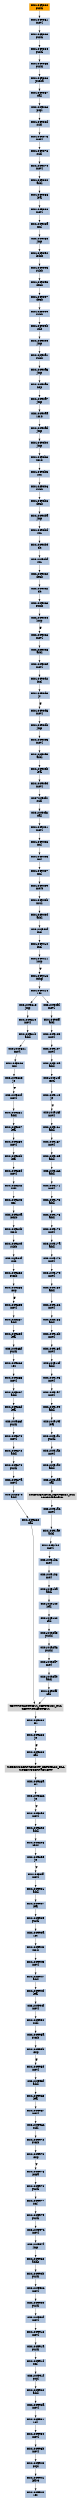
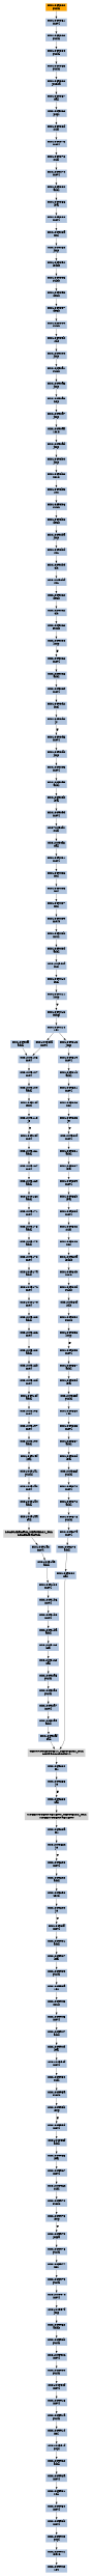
  strict digraph {
    node [color=lightsteelblue fillcolor=lightsteelblue shape=rectangle style=filled]
    edge [color="#000000"]
    n1 [label="0x010490b5\nstc"]
    n2 [label="0x010490b6\nsubb"]
    n3 [label="0x010490b8\ndecb"]
    n4 [label="0x010490ba\njmp"]
    n5 [label="0x01049063\npushl"]
    n6 [label="0x01049064\npushl"]
    n7 [label="0x01049065\npushl"]
    n8 [label="0x01049066\npusha"]
    n9 [label="0x0104940b\nmull"]
    n10 [label="0x0104940d\naddl"]
    n11 [label="0x0104940f\nincl"]
    n12 [label="0x01049410\nincl"]
    n13 [label="0x010490aa\nrorb"]
    n14 [label="0x010490ad\njmp"]
    n15 [label="0x010490b0\njmp"]
    n16 [label="0x010490b3\nxorb"]
    n17 [label="0x0104906c\npopl"]
    n18 [label="0x0104906d\nsubl"]
    n19 [label="0x01049073\nmovl"]
    n20 [label="0x01049078\nsubl"]
    n21 [label="0x01049942\nret"]
    n22 [label="0x010490c0\ndecb"]
    n23 [label="0x010490c2\nclc"]
    n24 [label="0x010490c3\nstosb"]
    n25 [label="0x010490c4\nloop"]
    n26 [label="0x01049977\nxorl"]
    n27 [label="0x01049979\npushl"]
    n28 [label="0x0104997c\nmovl"]
    n29 [label="0x0104997f\njmp"]
    n30 [label="0x01049945\nmovl"]
    n31 [label="0x01049947\naddl"]
    n32 [label="0x0104994d\nleal"]
    n33 [label="0x0104994f\nmovl"]
    n34 [label="0x0104909b\nrolb"]
    n35 [label="0x0104909e\njmp"]
    n36 [label="0x010490a1\nsubb"]
    n37 [label="0x010490a3\njmp"]
    n38 [label="0x0104995d\nmovl"]
    n39 [label="0x0104995f\naddl"]
    n40 [label="0x01049965\nleal"]
    n41 [label="0x01049967\nmovl"]
    n42 [label="0x01049867\naddl"]
    n43 [label="0x0104986d\nleal"]
    n44 [label="0x0104986f\npushl"]
    n45 [label="0x01049870\nmovl"]
    n46 [label="0x01049169\naddl"]
    n47 [label="0x0104916c\naddl"]
    n48 [label="0x01049171\nmovl"]
    n49 [label="0x01049173\naddl"]
    n50 [label="0x010490db\njmp"]
    n51 [label="0x010490e3\nmovl"]
    n52 [label="0x010490e5\naddl"]
    n53 [label="0x010490eb\nleal"]
    n54 [label="0x01049901\naddl"]
    n55 [label="0x01049907\nleal"]
    n56 [label="0x01049909\npushl"]
    n57 [label="0x0104990a\nret"]
    n58 [label="0x01049954\nsubl"]
    n59 [label="0x0104995a\nstosb"]
    n60 [label="0x0104995b\nloop"]
    n61 [label="0x01049882\ncall"]
    n62 [color=lightgrey fillcolor=lightgrey label="GETPROCADDRESS_KERNEL32_DLL\nGETPROCADDRESS"]
    n63 [label="0x01049884\norl"]
    n64 [label="0x01049886\nje"]
    n65 [label="0x01049878\npushl"]
    n66 [label="0x0104987a\nmovl"]
    n67 [label="0x0104987c\naddl"]
    n68 [label="0x01049972\nstosb"]
    n69 [label="0x01049973\nloop"]
    n70 [label="0x01049975\npopa"]
    n71 [label="0x01049976\npushl"]
    n72 [label="0x010492a7\nmovl"]
    n73 [label="0x010492a9\naddl"]
    n74 [label="0x010492af\ncall"]
    n75 [label="0x010490ce\nmovl"]
    n76 [label="0x010490d2\nincl"]
    n77 [label="0x010490d3\njs"]
    n78 [label="0x010490d5\nmovl"]
    n79 [label="0x01049982\naddb"]
    n80 [label="0x0104990b\npushl"]
    n81 [label="0x0104990c\nmovl"]
    n82 [label="0x0104990e\npushl"]
    n83 [label="0x01049865\nmovl"]
    n84 [label="0x01049067\ncall"]
    n85 [label="0x0104917a\naddl"]
    n86 [label="0x0104917c\nmovl"]
    n87 [label="0x0104917e\nmovl"]
    n88 [label="0x01049180\naddl"]
    n89 [label="0x01049115\nje"]
    n90 [label="0x0104915f\nmovl"]
    n91 [label="0x01049161\naddl"]
    n92 [label="0x01049167\nmovl"]
    n93 [label="0x0104908a\nxorl"]
    n94 [label="0x0104908c\njmp"]
    n95 [label="0x01049092\nlodsb"]
    n96 [label="0x01049093\nsubb"]
    n97 [label="0x0104988a\norl"]
    n98 [label="0x0104988c\nje"]
    n99 [label="0x01049890\nmovl"]
    n100 [label="0x01049892\naddl"]
    n101 [label="0x010490ed\nmovl"]
    n102 [label="0x070490f2\nsubl"]
    n103 [label="0x010490f8\ncall"]
    n104 [label="0x01049401\nmovl"]
    n105 [label="0x010498ff\nmovl"]
    n106 [label="0x01049109\naddl"]
    n107 [label="0x0104910f\ntestl"]
    n108 [label="0x01049061\nmovl"]
    n109 [label="0x0104907e\nmovl"]
    n110 [label="0x01049080\naddl"]
    n111 [label="0x0104991f\npopl"]
    n112 [label="0x01049922\naddl"]
    n113 [label="0x0104992a\nmovl"]
    n114 [label="0x01049931\nroll"]
    n115 [label="0x010490c6\nmovl"]
    n116 [label="0x010491b8\nmovl"]
    n117 [label="0x010491ba\naddl"]
    n118 [label="0x010491c0\nleal"]
    n119 [label="0x010491c2\ncall"]
    n120 [label="0x01049815\njmp"]
    n121 [label="0x01049819\nmovl"]
    n122 [label="0x0104981b\naddl"]
    n123 [label="0x01049821\nmovl"]
    n124 [label="0x01049872\naddl"]
    n125 [label="0x0104918b\nmovl"]
    n126 [label="0x0104918d\nmovl"]
    n127 [label="0x0104918f\naddl"]
    n128 [label="0x01049195\nmovl"]
    n129 [color=lightgrey fillcolor=lightgrey label="LOADLIBRARYA_KERNEL32_DLL\nLOADLIBRARYA"]
    n130 [label="0x010491ac\nmovl"]
    n131 [label="0x010491ae\naddl"]
    n132 [label="0x010491b4\nmovl"]
    n133 [label="0x01049823\nxorl"]
    n134 [label="0x01049825\nje"]
    n135 [label="0x01049095\ndecb"]
    n136 [label="0x010491a1\npushl"]
    n137 [label="0x010491a2\nmovl"]
    n138 [label="0x010491a4\naddl"]
    n139 [label="0x010491aa\ncall"]
    n140 [label="0x01049403\nxorl"]
    n141 [label="0x01049405\nxorl"]
    n142 [label="0x01049407\nxorl"]
    n143 [label="0x01049409\nmovb"]
    n144 [label="0x01049175\naddl"]
    n145 [label="0x01049178\nmovl"]
    n146 [label="0x01049934\nmovl"]
    n147 [label="0x0104993b\nmovl"]
    n148 [label="0x01049186\nmovl"]
    n149 [label="0x01049188\naddl"]
    n150 [label="0x01049940\npopl"]
    n151 [label="0x01049941\nleave"]
    n152 [label="0x01049943\nxorb"]
    n153 [label="0x010491b6\nmovl"]
    n154 [label="0x01049197\nmovl"]
    n155 [label="0x01049199\naddl"]
    n156 [label="0x0104919f\nleal"]
    n157 [label="0x01049860\nret"]
    n158 [label="0x010490a6\nnop"]
    n159 [label="0x010490a7\njmp"]
    n160 [color=lightgrey fillcolor=lightgrey label="ISDEBUGGERPRESENT_KERNEL32_DLL\nISDEBUGGERPRESENT"]
    n161 [label="0x01049898\ntestl"]
    n162 [label="0x0104989e\nje"]
    n163 [label="0x010492a6\npushl"]
    n164 [label="0x010490ff\naddl"]
    n165 [label="0x01049105\nmovl"]
    n166 [label="0x01049107\nmovl"]
    n167 [label="0x01049913\nmovl"]
    n168 [label="0x0104991a\npushl"]
    n169 [label="0x0104991d\nxorl"]
    n170 [label="0x01049853\nloop"]
    n171 [label="0x01049855\nmovl"]
    n172 [label="0x01049857\naddl"]
    n173 [label="0x0104985d\nleal"]
    n174 [label="0x0104996c\nsubl"]
    n175 [label="0x01049414\nret"]
    n176 [label="0x010490fd\nmovl"]
    n177 [label="0x01049086\nleal"]
    n178 [label="0x01049088\nmovl"]
    n179 [label="0x0104982f\nmovl"]
    n180 [label="0x01049831\naddl"]
    n181 [label="0x01049837\nleal"]
    n182 [label="0x010492a5\npushl"]
    n183 [label="0x010490bd\nstc"]
    n184 [label="0x010490be\nclc"]
    n185 [label="0x010490bf\nstc"]
    n186 [label="0x01049097\ndecb"]
    n187 [label="0x0104984b\nxorb"]
    n188 [label="0x0104984d\nsubb"]
    n189 [label="0x0104984f\nrolb"]
    n190 [label="0x01049852\nstosb"]
    n191 [label="0x01049411\nloop"]
    n192 [label="0x0104985f\npushl"]
    n193 [label="0x0104983d\nmovl"]
    n194 [label="0x01049842\nsubl"]
    n195 [label="0x01049848\nxorl"]
    n196 [label="0x0104984a\nlodsb"]
    n197 [label="0x01049099\nsubb"]
    n198 [label="0x0104990f\nmovl"]
    n199 [label="0x01049839\nmovl"]
    n200 [label="0x0104983b\nleal"]
    n201 [color=lightgrey fillcolor=orange label="0x01049060\npushl"]
    n202 [label="0x010490c8\naddl"]
    n203 [label="0x01049413\nxchgl"]
    n204 [label="0x01049888\ncall"]
    n1 -> n2
    n2 -> n3
    n3 -> n4
    n4 -> n183
    n5 -> n6
    n6 -> n7
    n7 -> n8
    n8 -> n84
    n9 -> n10
    n10 -> n11
    n11 -> n12
    n12 -> n191
    n13 -> n14
    n14 -> n15
    n15 -> n16
    n16 -> n1
    n17 -> n18
    n18 -> n19
    n19 -> n20
    n20 -> n109
    n22 -> n23
    n23 -> n24
    n24 -> n25
    n25 -> n115 [label=F]
    n26 -> n27
    n27 -> n28
    n28 -> n29
    n29 -> n79
    n30 -> n31
    n31 -> n32
    n32 -> n33
    n33 -> n58
    n34 -> n35
    n35 -> n36
    n36 -> n37
    n37 -> n158
    n38 -> n39
    n39 -> n40
    n40 -> n41
    n41 -> n174
    n42 -> n43
    n43 -> n44
    n44 -> n45
    n45 -> n124
    n46 -> n47
    n47 -> n48
    n48 -> n49
    n49 -> n144
    n50 -> n51
    n51 -> n52
    n52 -> n53
    n53 -> n101
    n54 -> n55
    n55 -> n56
    n56 -> n57
    n57 -> n152
    n58 -> n59
    n59 -> n60
    n60 -> n38 [label=F]
    n61 -> n62
    n62 -> n63
    n63 -> n64
    n64 -> n204 [label=F]
    n65 -> n66
    n66 -> n67
    n67 -> n61
    n68 -> n69
    n69 -> n70 [label=T]
    n70 -> n71
    n71 -> n26
    n72 -> n73
    n73 -> n74
    n74 -> n62
    n75 -> n76
    n76 -> n77
    n77 -> n78 [label=F]
    n78 -> n50
    n79 -> n80
    n80 -> n81
    n81 -> n82
    n82 -> n198
    n83 -> n42
    n84 -> n17
    n85 -> n86
    n86 -> n87
    n87 -> n88
    n88 -> n148
    n89 -> n90 [label=T]
    n90 -> n91
    n91 -> n92
    n92 -> n46
    n93 -> n94
    n94 -> n95
    n95 -> n96
    n96 -> n135
    n97 -> n98
    n98 -> n99 [label=T]
    n99 -> n100
    n100 -> n161
    n101 -> n102
    n102 -> n103
    n103 -> n104
    n104 -> n140
    n105 -> n54
    n106 -> n107
    n107 -> n89
    n108 -> n5
    n109 -> n110
    n110 -> n177
    n111 -> n112
    n112 -> n113
    n113 -> n114
    n114 -> n146
    n115 -> n202
    n116 -> n117
    n117 -> n118
    n118 -> n119
    n119 -> n182
    n120 -> n121
    n121 -> n122
    n122 -> n123
    n123 -> n133
    n124 -> n65
    n125 -> n126
    n126 -> n127
    n127 -> n128
    n128 -> n154
    n129 -> n130
    n130 -> n131
    n131 -> n132
    n132 -> n153
    n133 -> n134
    n134 -> n179 [label=T]
    n135 -> n186
    n136 -> n137
    n137 -> n138
    n138 -> n139
    n139 -> n129
    n140 -> n141
    n141 -> n142
    n142 -> n143
    n143 -> n9
    n144 -> n145
    n145 -> n85
    n146 -> n147
    n147 -> n150
    n148 -> n149
    n149 -> n125
    n150 -> n151
    n151 -> n21
    n152 -> n30
    n153 -> n116
    n154 -> n155
    n155 -> n156
    n156 -> n136
    n157 -> n83
    n158 -> n159
    n159 -> n13
    n160 -> n97
    n161 -> n162
    n162 -> n105 [label=T]
    n163 -> n72
    n164 -> n165
    n165 -> n166
    n166 -> n106
    n167 -> n168
    n168 -> n169
    n169 -> n111
    n170 -> n171 [label=F]
    n171 -> n172
    n172 -> n173
    n173 -> n192
    n174 -> n68
    n175 -> n120
    n175 -> n176
-   n176 -> n164
+   n176 -> n165
    n177 -> n178
    n178 -> n93
    n179 -> n180
    n180 -> n181
    n181 -> n199
    n182 -> n163
    n183 -> n184
    n184 -> n185
    n185 -> n22
    n186 -> n197
    n187 -> n188
    n188 -> n189
    n189 -> n190
    n190 -> n170
    n191 -> n203 [label=T]
    n192 -> n157
    n193 -> n194
    n194 -> n195
    n195 -> n196
    n196 -> n187
    n197 -> n34
    n198 -> n167
    n199 -> n200
    n200 -> n193
    n201 -> n108
    n202 -> n75
    n203 -> n175
    n204 -> n160
  }
